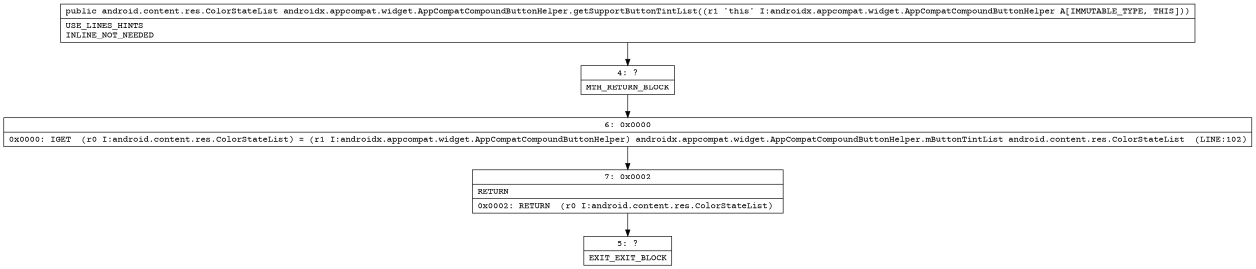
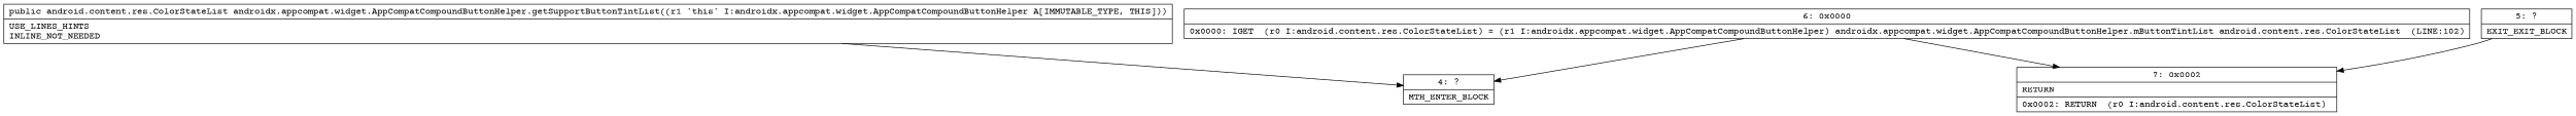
  digraph {
    fontname="Courier Prime"
    node [fontname="Courier Prime" shape=record]
    edge [fontname="Courier Prime"]
-   n1 [label="{4\:\ ?|MTH_RETURN_BLOCK\l}"]
+   n1 [label="{4\:\ ?|MTH_ENTER_BLOCK\l}"]
    n2 [label="{6\:\ 0x0000|0x0000: IGET  (r0 I:android.content.res.ColorStateList) = (r1 I:androidx.appcompat.widget.AppCompatCompoundButtonHelper) androidx.appcompat.widget.AppCompatCompoundButtonHelper.mButtonTintList android.content.res.ColorStateList  (LINE:102)\l}"]
    n3 [label="{7\:\ 0x0002|RETURN\l|0x0002: RETURN  (r0 I:android.content.res.ColorStateList) \l}"]
    n4 [label="{5\:\ ?|EXIT_EXIT_BLOCK\l}"]
    n5 [label="{public android.content.res.ColorStateList androidx.appcompat.widget.AppCompatCompoundButtonHelper.getSupportButtonTintList((r1 'this' I:androidx.appcompat.widget.AppCompatCompoundButtonHelper A[IMMUTABLE_TYPE, THIS]))  | USE_LINES_HINTS\lINLINE_NOT_NEEDED\l}"]
-   n1 -> n2
+   n2 -> n1
    n2 -> n3
-   n3 -> n4
+   n4 -> n3
    n5 -> n1
  }
